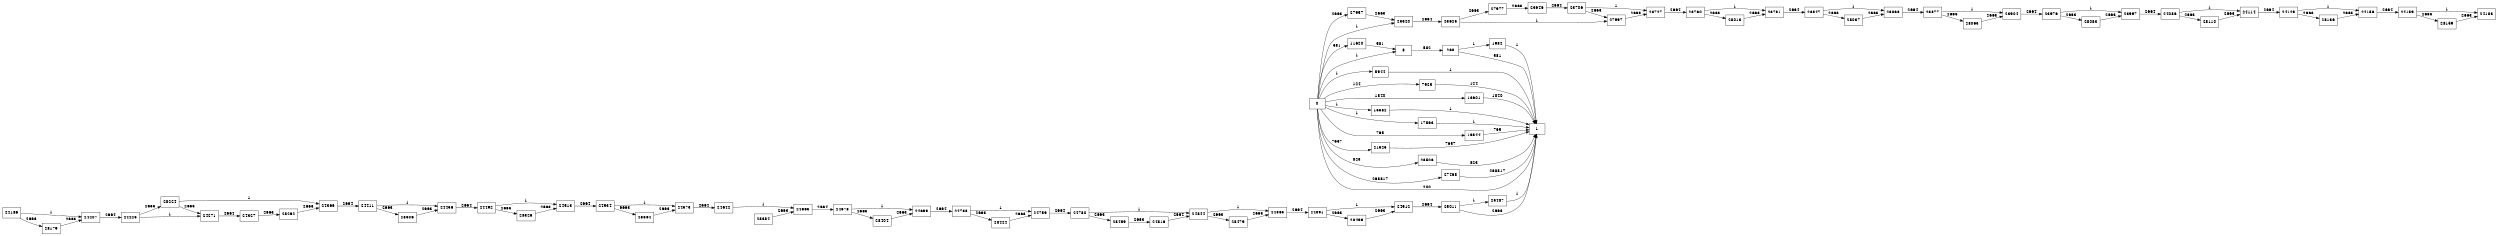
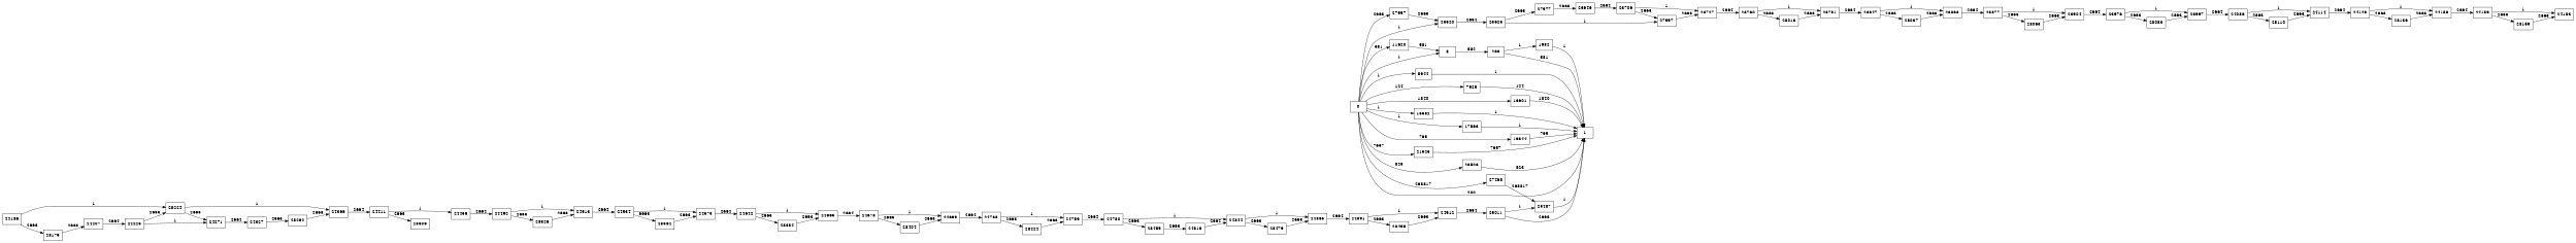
  digraph {
    rankdir=LR
    node [shape=rectangle]
    n1 [label=8]
    268
    1
    1982
    5944
    7925
    11620
    13601
    15582
    17563
    19544
    21525
    23506
    23520
    23625
    27977
    27997
    23646
    23706
    23727
    23760
    23781
    n23 [label=28013]
    23847
    23868
    28037
    23877
    23904
    28063
    23976
    23997
    28083
    24086
    24114
    28110
    24129
    24156
    28136
    24159
    24183
    28159
    24186
    24207
    28179
    24225
    24271
    28224
    24327
    24366
    28262
    24411
    24456
    28306
    24492
    24513
    28326
    24534
    24573
    28364
    24642
    24663
    28384
    24678
    24699
    28404
    24738
    24759
    28424
    24780
    28459
    24844
    24816
    24865
    28479
    24891
    24912
    28499
    25011
    25487
    27468
    27957
    0
    n1 -> 268 [label=582]
    268 -> 1 [label=581]
    268 -> 1982 [label=1]
    1982 -> 1 [label=1]
    5944 -> 1 [label=1]
    7925 -> 1 [label=124]
    11620 -> n1 [label=581]
    13601 -> 1 [label=1840]
    15582 -> 1 [label=1]
    17563 -> 1 [label=1]
    19544 -> 1 [label=765]
    21525 -> 1 [label=7657]
    23506 -> 1 [label=823]
    23520 -> 23625 [label=2664]
    23625 -> 27977 [label=2663]
    23625 -> 27997 [label=1]
    27977 -> 23646 [label=2663]
    27997 -> 23727 [label=2663]
    23646 -> 23706 [label=2664]
    23706 -> 27997 [label=2663]
    23706 -> 23727 [label=1]
    23727 -> 23760 [label=2664]
    23760 -> 23781 [label=1]
    23760 -> n23 [label=2663]
    23781 -> 23847 [label=2664]
    n23 -> 23781 [label=2663]
    23847 -> 23868 [label=1]
    23847 -> 28037 [label=2663]
    23868 -> 23877 [label=2664]
    28037 -> 23868 [label=2663]
    23877 -> 23904 [label=1]
    23877 -> 28063 [label=2663]
    23904 -> 23976 [label=2664]
    28063 -> 23904 [label=2663]
    23976 -> 23997 [label=1]
    23976 -> 28083 [label=2663]
    23997 -> 24086 [label=2664]
    28083 -> 23997 [label=2663]
    24086 -> 24114 [label=1]
    24086 -> 28110 [label=2663]
    24114 -> 24129 [label=2664]
    28110 -> 24114 [label=2663]
    24129 -> 24156 [label=1]
    24129 -> 28136 [label=2663]
    24156 -> 24159 [label=2664]
    28136 -> 24156 [label=2663]
    24159 -> 24183 [label=1]
    24159 -> 28159 [label=2663]
    28159 -> 24183 [label=2663]
-   24186 -> 24207 [label=1]
+   24186 -> 28224 [label=1]
    24186 -> 28179 [label=2663]
    24207 -> 24225 [label=2664]
    28179 -> 24207 [label=2663]
    24225 -> 24271 [label=1]
    24225 -> 28224 [label=2663]
    24271 -> 24327 [label=2664]
    28224 -> 24271 [label=2663]
    28224 -> 24366 [label=1]
    24327 -> 28262 [label=2663]
    24366 -> 24411 [label=2664]
    28262 -> 24366 [label=2663]
    24411 -> 24456 [label=1]
    24411 -> 28306 [label=2663]
    24456 -> 24492 [label=2664]
-   28306 -> 24456 [label=2663]
    24492 -> 24513 [label=1]
    24492 -> 28326 [label=2663]
    24513 -> 24534 [label=2664]
    28326 -> 24513 [label=2663]
    24534 -> 24573 [label=1]
    24534 -> 28364 [label=6663]
    24573 -> 24642 [label=2664]
    28364 -> 24573 [label=2663]
    24642 -> 24663 [label=1]
+   24642 -> 28384 [label=2663]
    24663 -> 24678 [label=2664]
    28384 -> 24663 [label=2663]
    24678 -> 24699 [label=1]
    24678 -> 28404 [label=2663]
    24699 -> 24738 [label=2664]
    28404 -> 24699 [label=2663]
    24738 -> 24759 [label=1]
    24738 -> 28424 [label=2663]
    24759 -> 24780 [label=2664]
    28424 -> 24759 [label=2663]
    24780 -> 28459 [label=2663]
    24780 -> 24844 [label=1]
    28459 -> 24816 [label=2663]
    24844 -> 24865 [label=1]
    24844 -> 28479 [label=2663]
    24816 -> 24844 [label=2664]
    24865 -> 24891 [label=2664]
    28479 -> 24865 [label=2663]
    24891 -> 24912 [label=1]
    24891 -> 28499 [label=2663]
    24912 -> 25011 [label=2664]
    28499 -> 24912 [label=2663]
    25011 -> 1 [label=2663]
    25011 -> 25487 [label=1]
    25487 -> 1 [label=1]
-   27468 -> 1 [label=268817]
+   27468 -> 25487 [label=268817]
    27957 -> 23520 [label=2663]
    0 -> n1 [label=1]
    0 -> 1 [label=200]
    0 -> 5944 [label=1]
    0 -> 7925 [label=124]
    0 -> 11620 [label=581]
    0 -> 13601 [label=1840]
    0 -> 15582 [label=1]
    0 -> 17563 [label=1]
    0 -> 19544 [label=765]
    0 -> 21525 [label=7657]
    0 -> 23506 [label=823]
    0 -> 23520 [label=1]
    0 -> 27468 [label=268817]
    0 -> 27957 [label=2663]
  }
